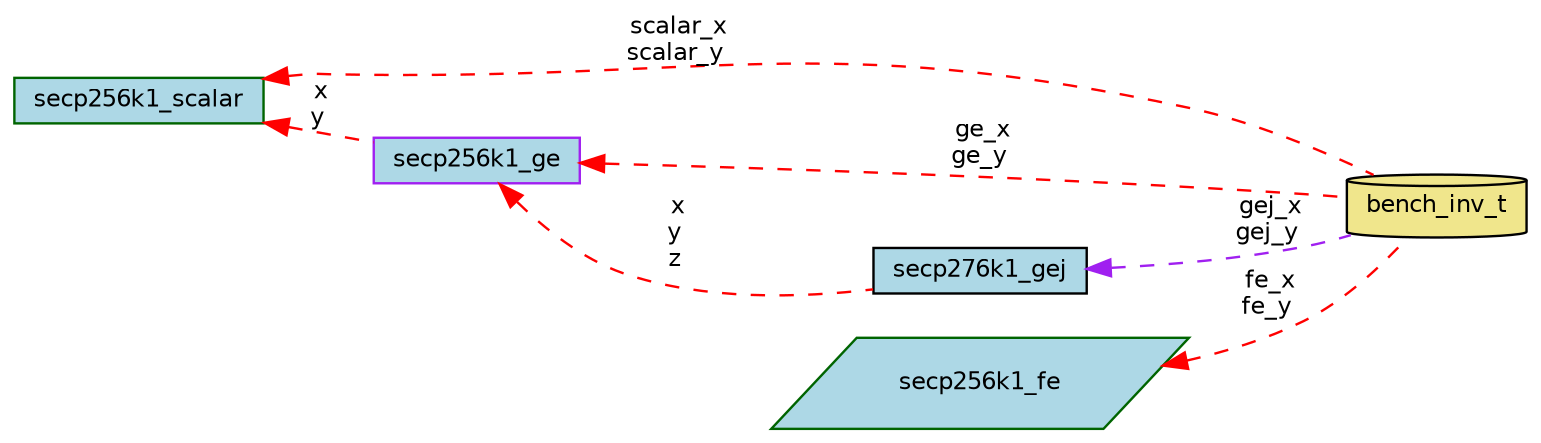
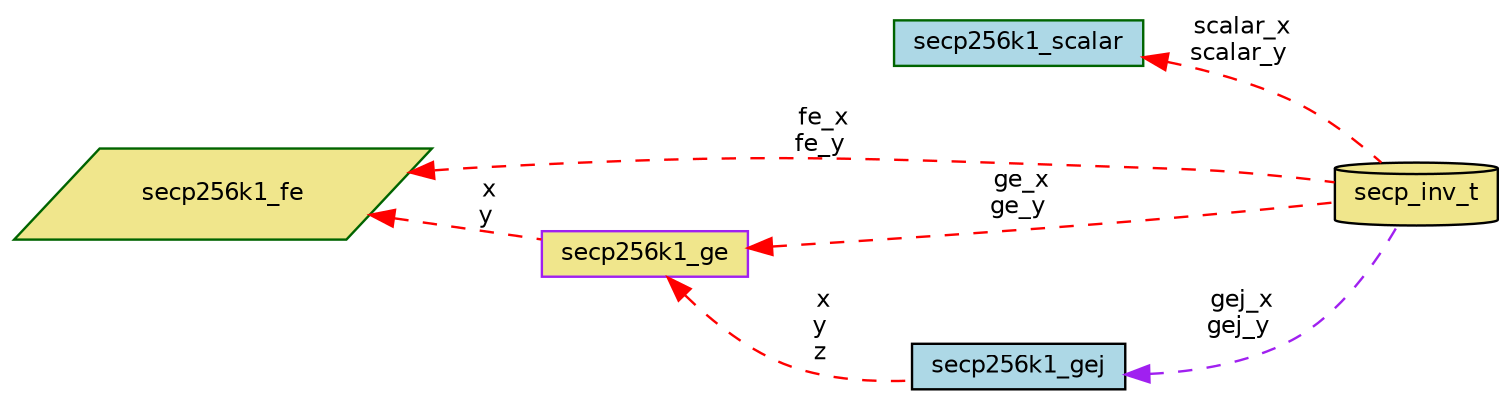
  digraph {
    rankdir=LR
    node [color=black fillcolor=lightblue fontname=Helvetica fontsize=10 shape=box style=filled]
    edge [color=red dir=back fontname=Helvetica fontsize=10 labelfontname=Helvetica labelfontsize=10 style=dashed]
-   n1 [fillcolor=khaki fontcolor=black height=0.2 label=bench_inv_t shape=cylinder width=0.4]
+   n1 [fillcolor=khaki fontcolor=black height=0.2 label=secp_inv_t shape=cylinder width=0.4]
    n2 [color=darkgreen height=0.2 label=secp256k1_scalar width=0.4]
-   n3 [height=0.2 label=secp276k1_gej width=0.4]
-   n4 [color=darkgreen height=0.2 label=secp256k1_fe shape=parallelogram width=0.4]
-   n5 [color=purple height=0.2 label=secp256k1_ge width=0.4]
+   n3 [height=0.2 label=secp256k1_gej width=0.4]
+   n4 [color=darkgreen fillcolor=khaki height=0.2 label=secp256k1_fe shape=parallelogram width=0.4]
+   n5 [color=purple fillcolor=khaki height=0.2 label=secp256k1_ge width=0.4]
    n2 -> n1 [label=" scalar_x\nscalar_y"]
    n3 -> n1 [color=purple label=" gej_x\ngej_y"]
    n4 -> n1 [label=" fe_x\nfe_y"]
-   n2 -> n5 [label=" x\ny"]
+   n4 -> n5 [label=" x\ny"]
    n5 -> n1 [label=" ge_x\nge_y"]
    n5 -> n3 [label=" x\ny\nz"]
  }
